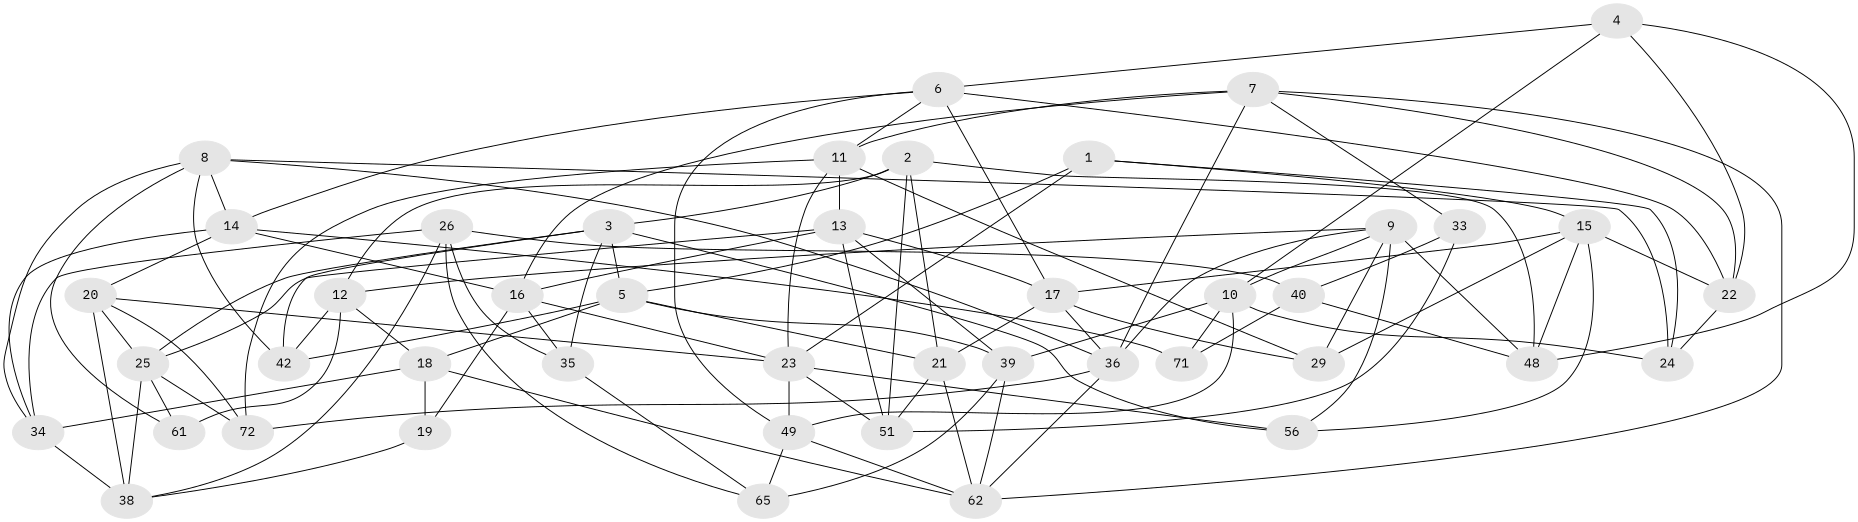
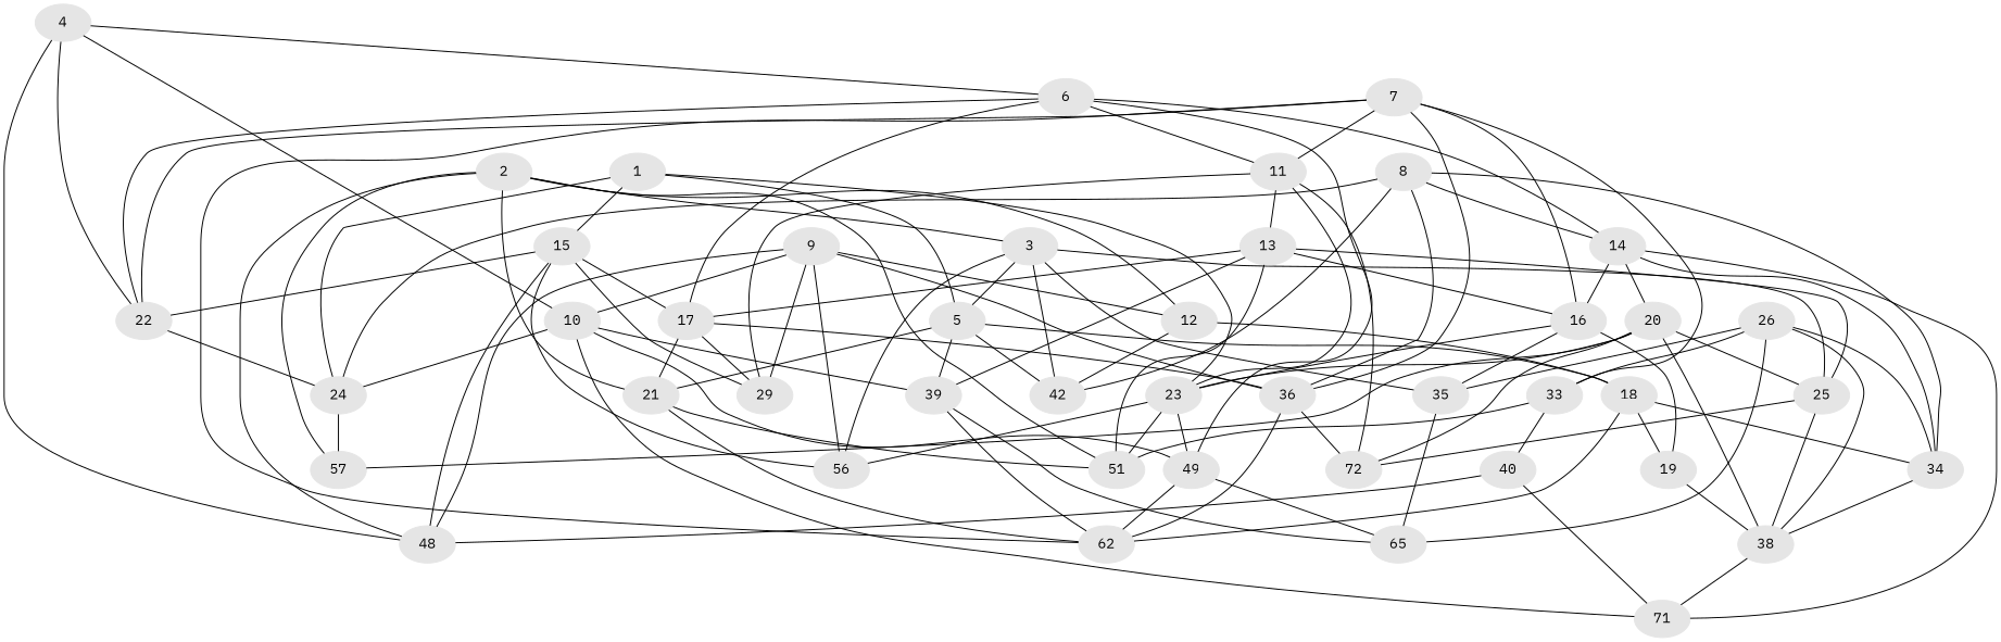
  graph {
    fontname="IBM Plex Mono"
    node [color=gray90 fontname="IBM Plex Mono" style=filled]
    edge [fontname="IBM Plex Mono"]
    5 [super="+47"]
    21 [super="+37"]
    42
    18 [super="+30"]
    39 [super="+64"]
    1
    15 [super="+43"]
    23 [super="+54"]
    24 [super="+50"]
    48 [super="+75"]
    56
    17 [super="+27"]
    22
    29
    51 [super="+76"]
    49 [super="+60"]
+   57
    2 [super="+45"]
    3 [super="+66"]
    12 [super="+32"]
    25 [super="+58"]
    35
-   61
    62 [super="+69"]
    72
    38 [super="+52"]
    65
    6 [super="+53"]
    11 [super="+68"]
    14 [super="+44"]
    4
    10 [super="+67"]
    71
    34 [super="+70"]
    19
    13 [super="+28"]
    16 [super="+31"]
    20 [super="+41"]
    36 [super="+55"]
    7 [super="+63"]
    33
    40 [super="+74"]
    8 [super="+73"]
    9 [super="+59"]
    26 [super="+46"]
    5 -- 21
    5 -- 42
    5 -- 18
    5 -- 39
    21 -- 51
    21 -- 62
    18 -- 62
    18 -- 34 [weight=2]
    18 -- 19
    39 -- 62
    39 -- 65
    1 -- 5
    1 -- 15
    1 -- 23
    1 -- 24
    15 -- 48
    15 -- 56
    15 -- 17
    15 -- 22
    15 -- 29
    23 -- 56
    23 -- 51
    23 -- 49
+   24 -- 57 [weight=2]
    17 -- 21
    17 -- 29
    17 -- 36
    22 -- 24
    49 -- 62
    49 -- 65
    2 -- 21
    2 -- 48
    2 -- 51
+   2 -- 57
    2 -- 3
    2 -- 12
    3 -- 5
    3 -- 42
    3 -- 56
    3 -- 25
    3 -- 35
    12 -- 42
    12 -- 18
-   12 -- 61 [weight=2]
-   25 -- 61
    25 -- 72
    25 -- 38
    35 -- 65
+   38 -- 71
    6 -- 17
    6 -- 22
    6 -- 49
    6 -- 11
    6 -- 14
    11 -- 23
    11 -- 29
    11 -- 72
    11 -- 13
    14 -- 71
    14 -- 34
    14 -- 16
    14 -- 20
    4 -- 48
    4 -- 22
    4 -- 6
    4 -- 10
    10 -- 39
    10 -- 24
    10 -- 49
    10 -- 71
    34 -- 38
    19 -- 38
    13 -- 39
    13 -- 17
    13 -- 51
    13 -- 25
    13 -- 16
    16 -- 23
    16 -- 35
    16 -- 19
    20 -- 23
+   20 -- 57
    20 -- 25
    20 -- 72
    20 -- 38
    36 -- 62
    36 -- 72
    7 -- 22
    7 -- 62
    7 -- 11
    7 -- 16
    7 -- 36
    7 -- 33
    33 -- 51 [weight=2]
    33 -- 40
    40 -- 48 [weight=2]
    40 -- 71
    8 -- 42
    8 -- 24
-   8 -- 61
    8 -- 14
    8 -- 34
    8 -- 36
    9 -- 48
    9 -- 56
    9 -- 29
    9 -- 12
    9 -- 10
    9 -- 36
    26 -- 35
    26 -- 38
    26 -- 65
    26 -- 34
-   26 -- 40 [weight=2]
+   26 -- 33 [weight=2]
  }
